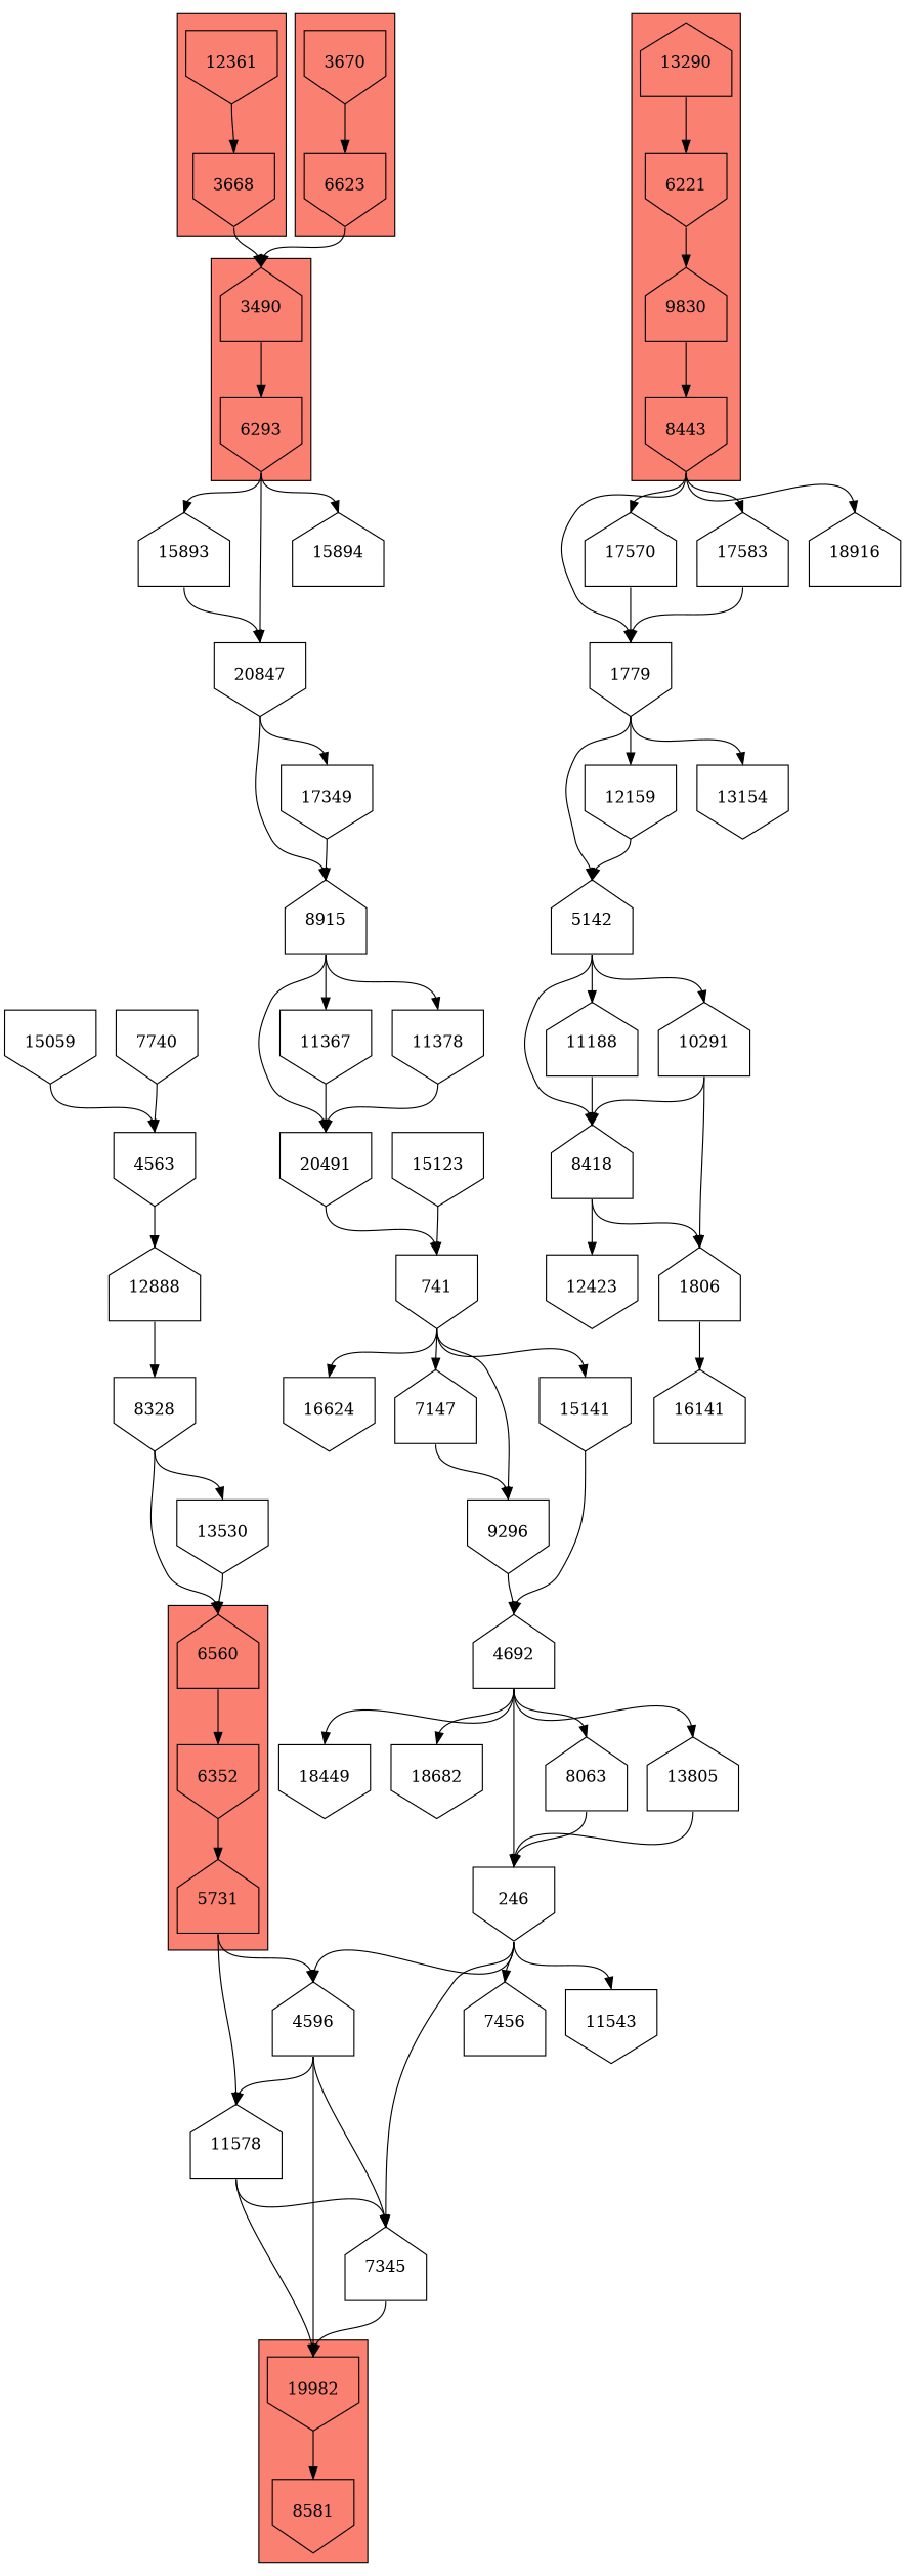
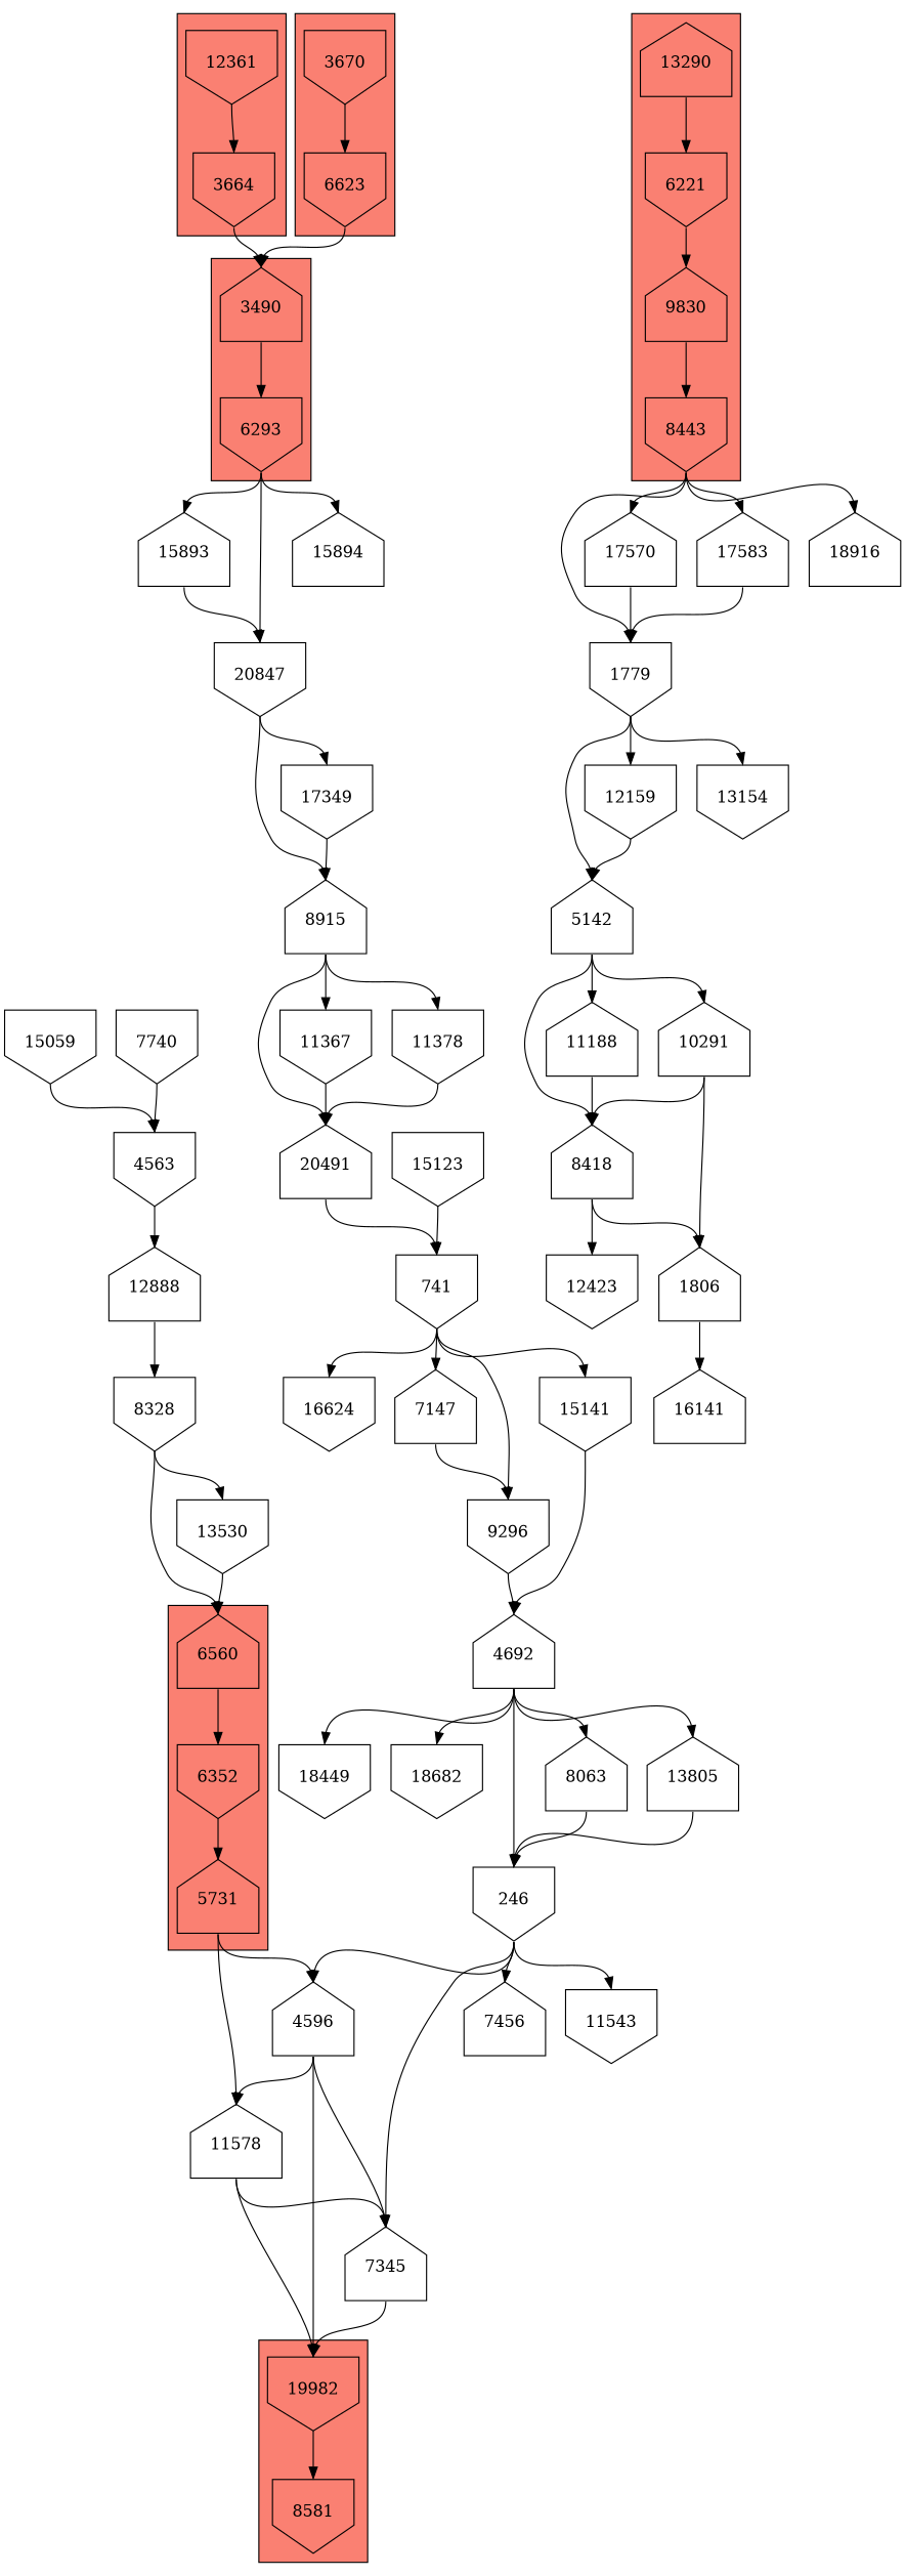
  digraph {
    node [shape=invhouse]
    edge [headport=n tailport=s]
    6560 [height=1 shape=house width=1]
    6352 [height=1 width=1]
    5731 [height=1 shape=house width=1]
    19982 [height=1 width=1]
    8581 [height=1 width=1]
    3490 [height=1 shape=house width=1]
    6293 [height=1 width=1]
    12361 [height=1 width=1]
-   3668 [height=1 width=1]
+   3668 [height=1 width=1 label=3664]
    3670 [height=1 width=1]
    6623 [height=1 width=1]
    13290 [height=1 shape=house width=1]
    6221 [height=1 width=1]
    9830 [height=1 shape=house width=1]
    8443 [height=1 width=1]
    4596 [height=1 shape=house width=1]
    11578 [height=1 shape=house width=1]
    20847 [height=1 width=1]
    15893 [height=1 shape=house width=1]
    15894 [height=1 shape=house width=1]
    1779 [height=1 width=1]
    17570 [height=1 shape=house width=1]
    17583 [height=1 shape=house width=1]
    18916 [height=1 shape=house width=1]
    7345 [height=1 shape=house width=1]
    8915 [height=1 shape=house width=1]
    17349 [height=1 width=1]
    5142 [height=1 shape=house width=1]
    12159 [height=1 width=1]
    13154 [height=1 width=1]
    246 [height=1 width=1]
    7456 [height=1 shape=house width=1]
    11543 [height=1 width=1]
    4692 [height=1 shape=house width=1]
    8063 [height=1 shape=house width=1]
    13805 [height=1 shape=house width=1]
    18449 [height=1 width=1]
    18682 [height=1 width=1]
    9296 [height=1 width=1]
    741 [height=1 width=1]
    7147 [height=1 shape=house width=1]
    15141 [height=1 width=1]
    16624 [height=1 width=1]
    15123 [height=1 width=1]
-   20491 [height=1 width=1]
+   20491 [height=1 shape=house width=1]
    11367 [height=1 width=1]
    11378 [height=1 width=1]
    8328 [height=1 width=1]
    13530 [height=1 width=1]
    4563 [height=1 width=1]
    12888 [height=1 shape=house width=1]
    7740 [height=1 width=1]
    1806 [height=1 shape=house width=1]
    16141 [height=1 shape=house width=1]
    8418 [height=1 shape=house width=1]
    12423 [height=1 width=1]
    10291 [height=1 shape=house width=1]
    11188 [height=1 shape=house width=1]
    15059 [height=1 width=1]
    subgraph cluster_1 {
      fillcolor=salmon
      style=filled
      6560
      6352
      5731
    }
    subgraph cluster_2 {
      fillcolor=salmon
      style=filled
      19982
      8581
    }
    subgraph cluster_3 {
      fillcolor=salmon
      style=filled
      3490
      6293
    }
    subgraph cluster_4 {
      fillcolor=salmon
      style=filled
      12361
      3668
    }
    subgraph cluster_5 {
      fillcolor=salmon
      style=filled
      3670
      6623
    }
    subgraph cluster_6 {
      fillcolor=salmon
      style=filled
      13290
      6221
      9830
      8443
    }
    6560 -> 6352
    6352 -> 5731
    5731 -> 4596
    5731 -> 11578
    19982 -> 8581
    3490 -> 6293
    6293 -> 20847
    6293 -> 15893
    6293 -> 15894
    12361 -> 3668
    3668 -> 3490
    3670 -> 6623
    6623 -> 3490
    13290 -> 6221
    6221 -> 9830
    9830 -> 8443
    8443 -> 1779
    8443 -> 17570
    8443 -> 17583
    8443 -> 18916
    4596 -> 19982
    4596 -> 11578
    4596 -> 7345
    11578 -> 19982
    11578 -> 7345
    20847 -> 8915
    20847 -> 17349
    15893 -> 20847
    1779 -> 5142
    1779 -> 12159
    1779 -> 13154
    17570 -> 1779
    17583 -> 1779
    7345 -> 19982
    8915 -> 20491
    8915 -> 11367
    8915 -> 11378
    17349 -> 8915
    5142 -> 8418
    5142 -> 10291
    5142 -> 11188
    12159 -> 5142
    246 -> 4596
    246 -> 7345
    246 -> 7456
    246 -> 11543
    4692 -> 246
    4692 -> 8063
    4692 -> 13805
    4692 -> 18449
    4692 -> 18682
    8063 -> 246
    13805 -> 246
    9296 -> 4692
    741 -> 9296
    741 -> 7147
    741 -> 15141
    741 -> 16624
    7147 -> 9296
    15141 -> 4692
    15123 -> 741
    20491 -> 741
    11367 -> 20491
    11378 -> 20491
    8328 -> 6560
    8328 -> 13530
    13530 -> 6560
    4563 -> 12888
    12888 -> 8328
    7740 -> 4563
    1806 -> 16141
    8418 -> 1806
    8418 -> 12423
    10291 -> 1806
    10291 -> 8418
    11188 -> 8418
    15059 -> 4563
  }
